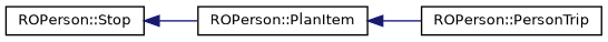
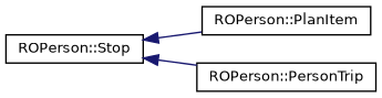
  digraph {
    rankdir=LR
    node [color=black fillcolor=white fontname=Helvetica fontsize=10 shape=record style=filled]
    edge [color=midnightblue dir=back fontname=Helvetica fontsize=10 labelfontname=Helvetica labelfontsize=10 style=solid]
    n1 [height=0.2 label="ROPerson::PlanItem" width=0.4]
    n2 [height=0.2 label="ROPerson::PersonTrip" width=0.4]
    n3 [height=0.2 label="ROPerson::Stop" width=0.4]
-   n1 -> n2
+   n3 -> n2
    n3 -> n1
  }
